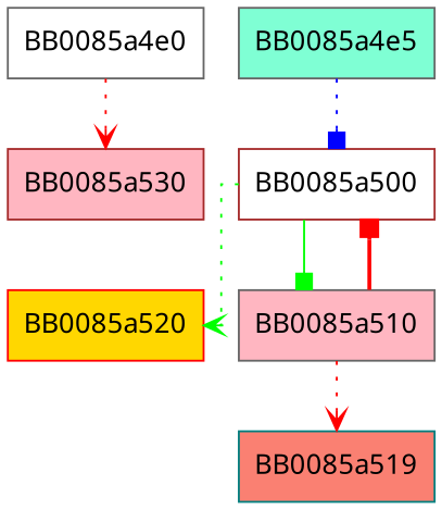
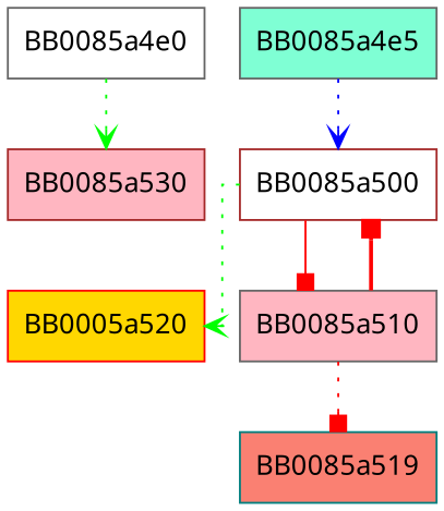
  digraph {
    fontname="Noto Sans"
    splines=ortho
    node [color=gray40 fillcolor=lightpink fontname="Noto Sans" shape=box style=filled]
    edge [arrowhead=box color=red fontname="Noto Sans" style=dotted]
    BB0085a530 [color=brown]
    BB0085a4e0 [fillcolor=white]
    BB0085a4e5 [fillcolor=aquamarine]
    BB0085a500 [color=brown fillcolor=white]
-   BB0085a520 [color=red fillcolor=gold]
+   BB0085a520 [color=red fillcolor=gold label=BB0005a520]
    BB0085a510
    BB0085a519 [color=teal fillcolor=salmon]
-   BB0085a4e0 -> BB0085a530 [arrowhead=vee]
-   BB0085a4e5 -> BB0085a500 [color=blue]
+   BB0085a4e0 -> BB0085a530 [arrowhead=vee color=green]
+   BB0085a4e5 -> BB0085a500 [arrowhead=vee color=blue]
    BB0085a500 -> BB0085a520 [arrowhead=vee color=green]
-   BB0085a500 -> BB0085a510 [color=green style=solid]
+   BB0085a500 -> BB0085a510 [style=solid]
    BB0085a510 -> BB0085a500 [style=bold]
-   BB0085a510 -> BB0085a519 [arrowhead=vee]
+   BB0085a510 -> BB0085a519
  }
